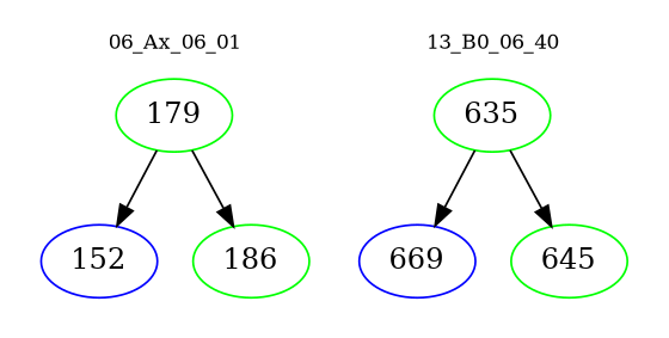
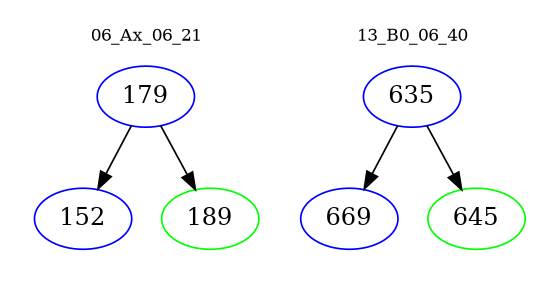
  digraph {
    node [color=green]
    edge [color=black]
-   n1 [label=179]
+   n1 [color=blue label=179]
    n2 [color=blue label=152]
-   n3 [label=186]
-   n4 [label=635]
+   n3 [label=189]
+   n4 [color=blue label=635]
    n5 [color=blue label=669]
    n6 [label=645]
    subgraph cluster_1 {
      color=white
      fontsize=10
-     label="06_Ax_06_01"
+     label="06_Ax_06_21"
      n1
      n2
      n3
    }
    subgraph cluster_2 {
      color=white
      fontsize=10
      label="13_B0_06_40"
      n4
      n5
      n6
    }
    n1 -> n2
    n1 -> n3
    n4 -> n5
    n4 -> n6
  }
